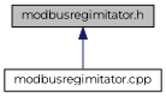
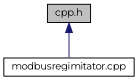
  digraph {
    fontname=Montserrat
    node [color=black fontname=Montserrat fontsize=10 shape=record style=filled]
-   n1 [fillcolor=grey75 fontcolor=black height=0.2 label="modbusregimitator.h" width=0.4]
+   n1 [fillcolor=grey75 fontcolor=black height=0.2 label="cpp.h" width=0.4]
    n2 [fillcolor=white height=0.2 label="modbusregimitator.cpp" width=0.4]
    n1 -> n2 [color=midnightblue dir=back fontname=Montserrat fontsize=10 labelfontname=Helvetica labelfontsize=10 style=solid]
  }
